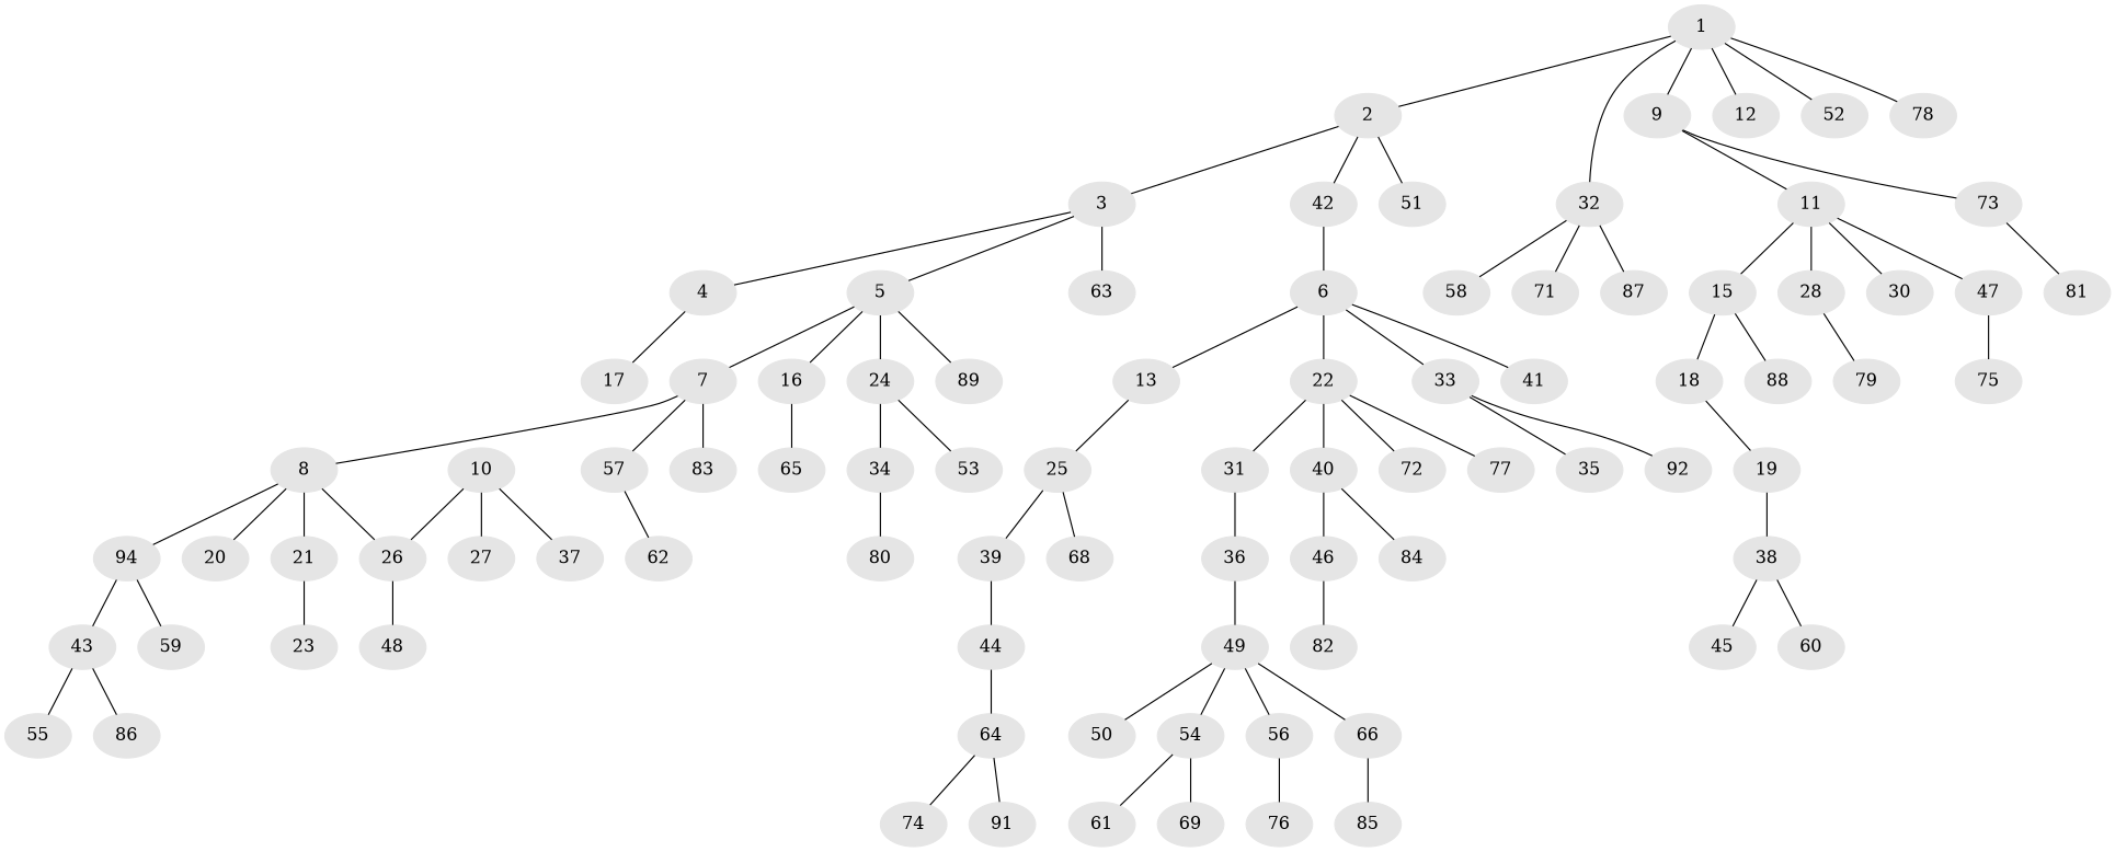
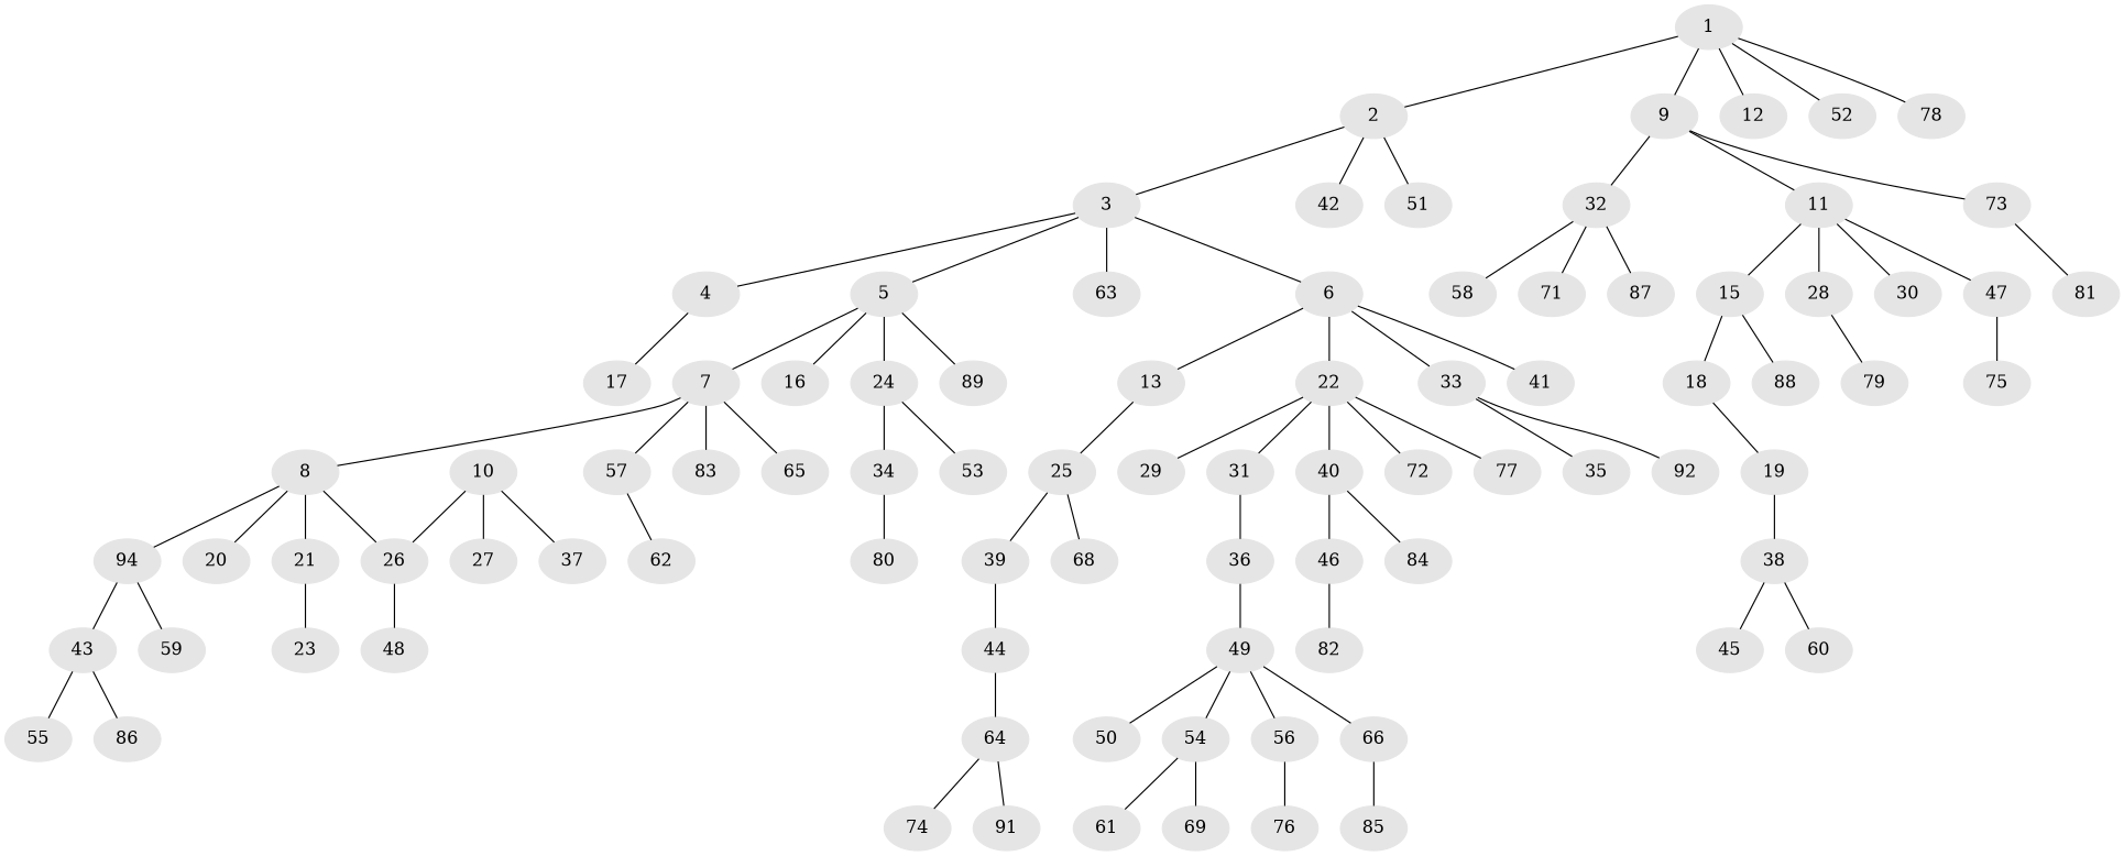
  graph {
    node [color=gray90 style=filled]
    1
    2
    9
    12
    32
    52
    78
    3
    42
    51
    11
    73
    58
    71
    87
    4
    5
    6
    63
    17
    7
    16
    24
    89
    13
    22
    33
    41
    8
    57
    83
    65
    34
    53
    25
+   29
    31
    40
    72
    77
    35
    n42 [label=92]
    n43 [label=94]
    20
    21
    26
    62
    10
    27
    37
    43
    59
    23
    15
    28
    30
    47
    81
    48
    18
    88
    79
    75
    39
    68
    55
    86
    19
    38
    45
    60
    36
    46
    84
    80
    44
    49
    50
    54
    56
    66
    64
    82
    74
    91
    61
    69
    76
    85
    1 -- 2
    1 -- 9
    1 -- 12
-   1 -- 32
+   9 -- 32
    1 -- 52
    1 -- 78
    2 -- 3
    2 -- 42
    2 -- 51
    9 -- 11
    9 -- 73
    32 -- 58
    32 -- 71
    32 -- 87
    3 -- 4
    3 -- 5
-   42 -- 6
+   3 -- 6
    3 -- 63
    11 -- 15
    11 -- 28
    11 -- 30
    11 -- 47
    73 -- 81
    4 -- 17
    5 -- 7
    5 -- 16
    5 -- 24
    5 -- 89
    6 -- 13
    6 -- 22
    6 -- 33
    6 -- 41
    7 -- 8
    7 -- 57
    7 -- 83
-   16 -- 65
+   7 -- 65
    24 -- 34
    24 -- 53
    13 -- 25
+   22 -- 29
    22 -- 31
    22 -- 40
    22 -- 72
    22 -- 77
    33 -- 35
    33 -- n42
    8 -- n43
    8 -- 20
    8 -- 21
    8 -- 26
    57 -- 62
    34 -- 80
    25 -- 39
    25 -- 68
    31 -- 36
    40 -- 46
    40 -- 84
    n43 -- 43
    n43 -- 59
    21 -- 23
    26 -- 48
    10 -- 26
    10 -- 27
    10 -- 37
    43 -- 55
    43 -- 86
    15 -- 18
    15 -- 88
    28 -- 79
    47 -- 75
    18 -- 19
    39 -- 44
    19 -- 38
    38 -- 45
    38 -- 60
    36 -- 49
    46 -- 82
    44 -- 64
    49 -- 50
    49 -- 54
    49 -- 56
    49 -- 66
    54 -- 61
    54 -- 69
    56 -- 76
    66 -- 85
    64 -- 74
    64 -- 91
  }
